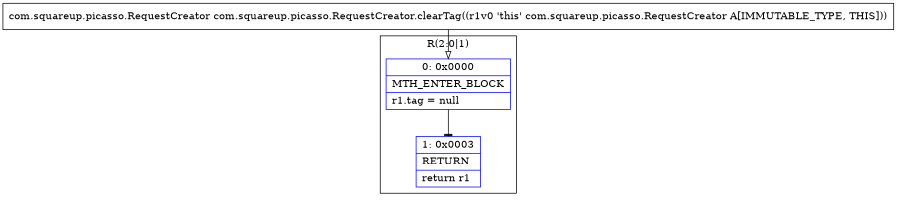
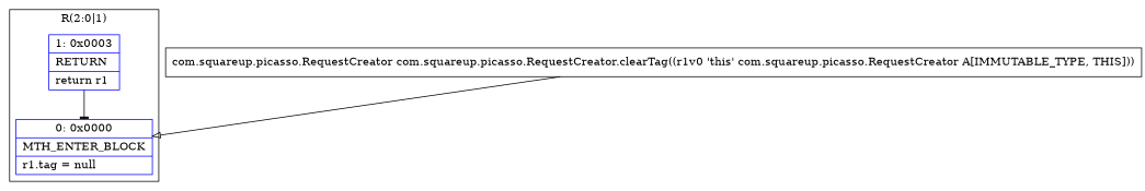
  digraph {
    node [color=blue shape=record]
    n1 [label="{0\:\ 0x0000|MTH_ENTER_BLOCK\l|r1.tag = null\l}"]
    n2 [label="{1\:\ 0x0003|RETURN\l|return r1\l}"]
    n3 [label="{com.squareup.picasso.RequestCreator com.squareup.picasso.RequestCreator.clearTag((r1v0 'this' com.squareup.picasso.RequestCreator A[IMMUTABLE_TYPE, THIS])) }" color=""]
    subgraph cluster_1 {
      label="R(2:0|1)"
      n1
      n2
    }
-   n1 -> n2 [arrowhead=tee]
+   n2 -> n1 [arrowhead=tee]
    n3 -> n1 [arrowhead=onormal]
  }
